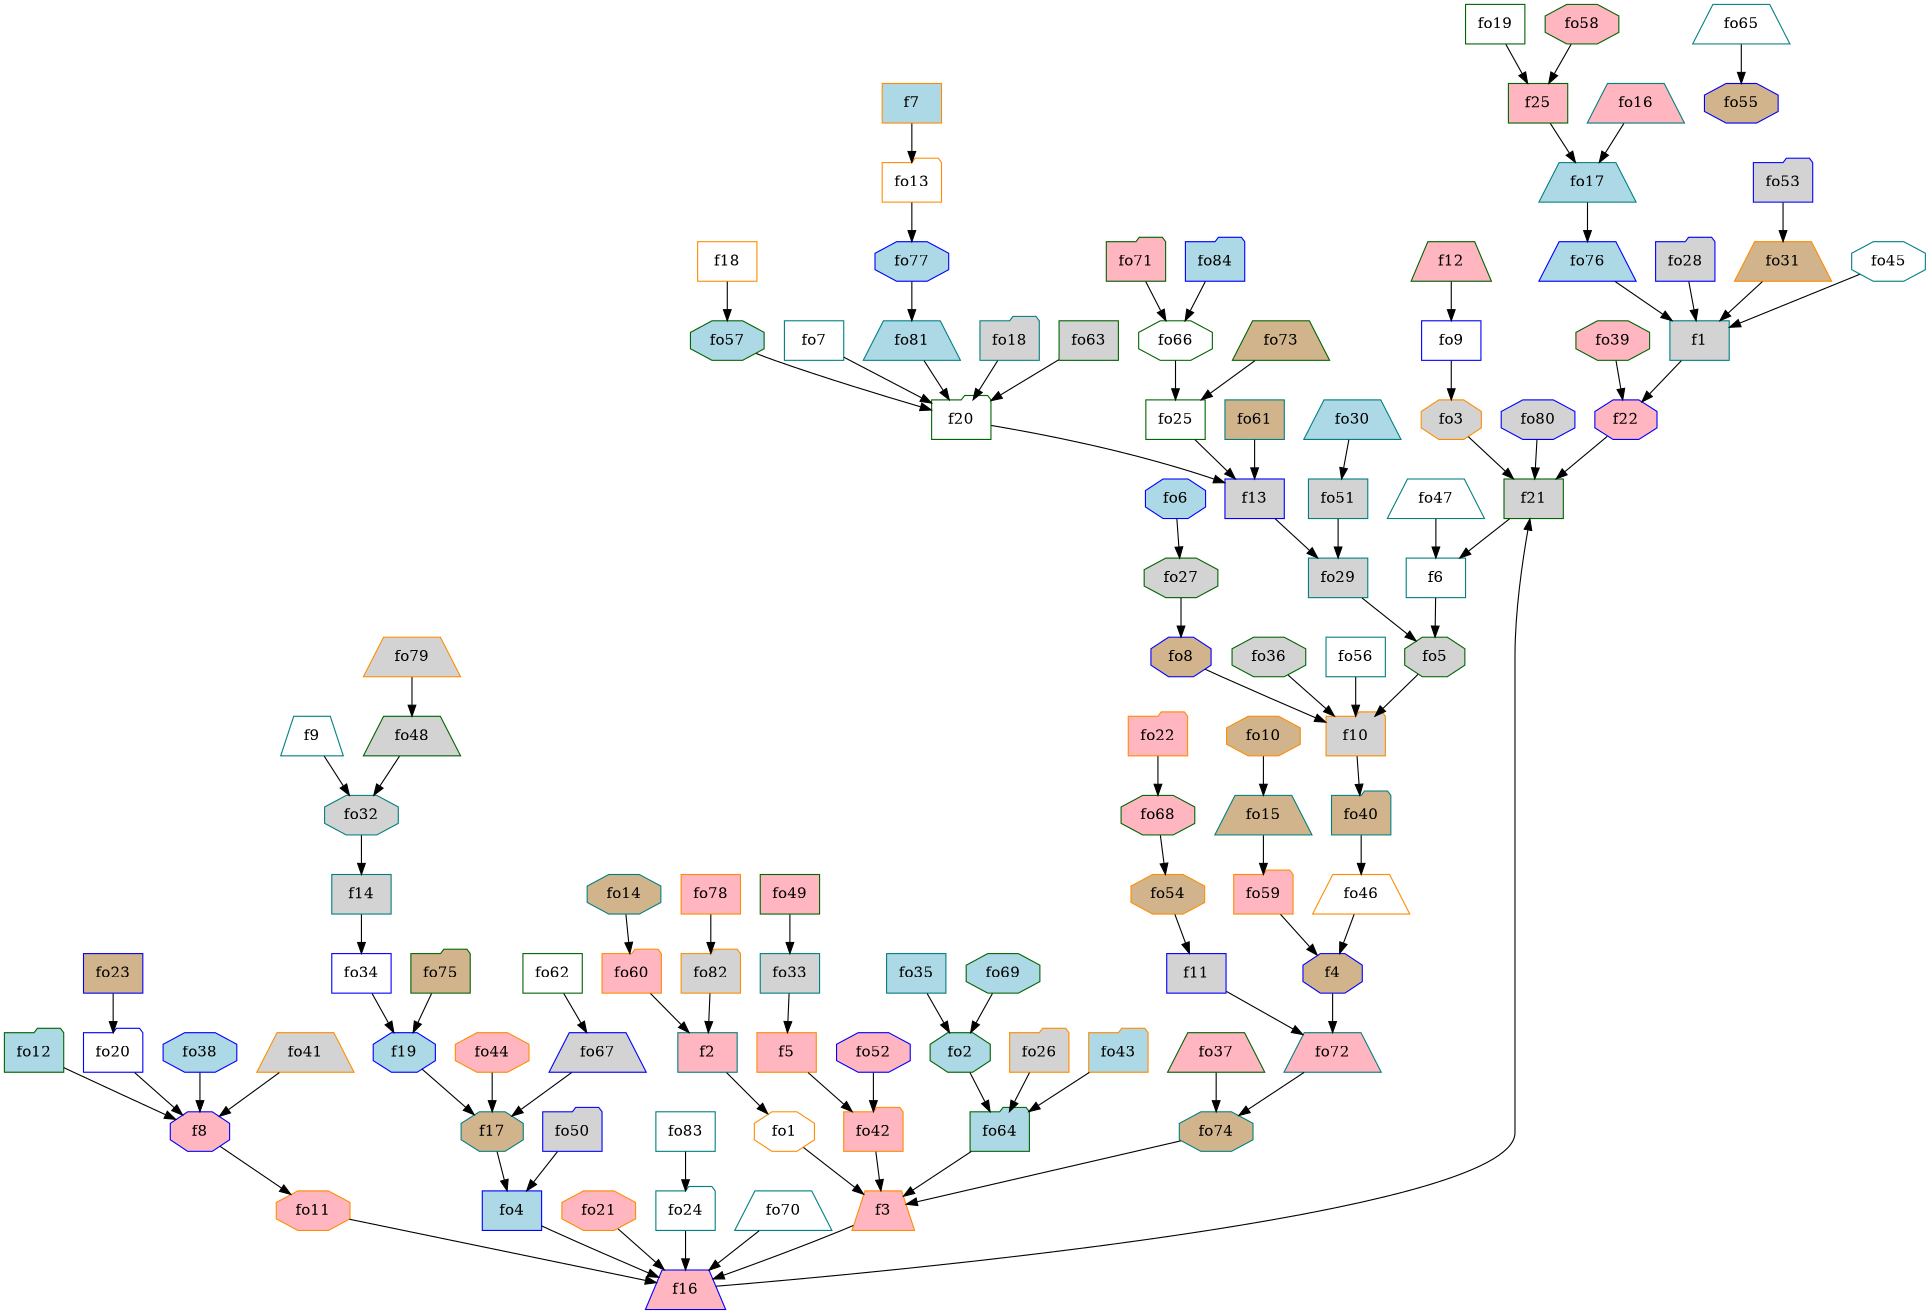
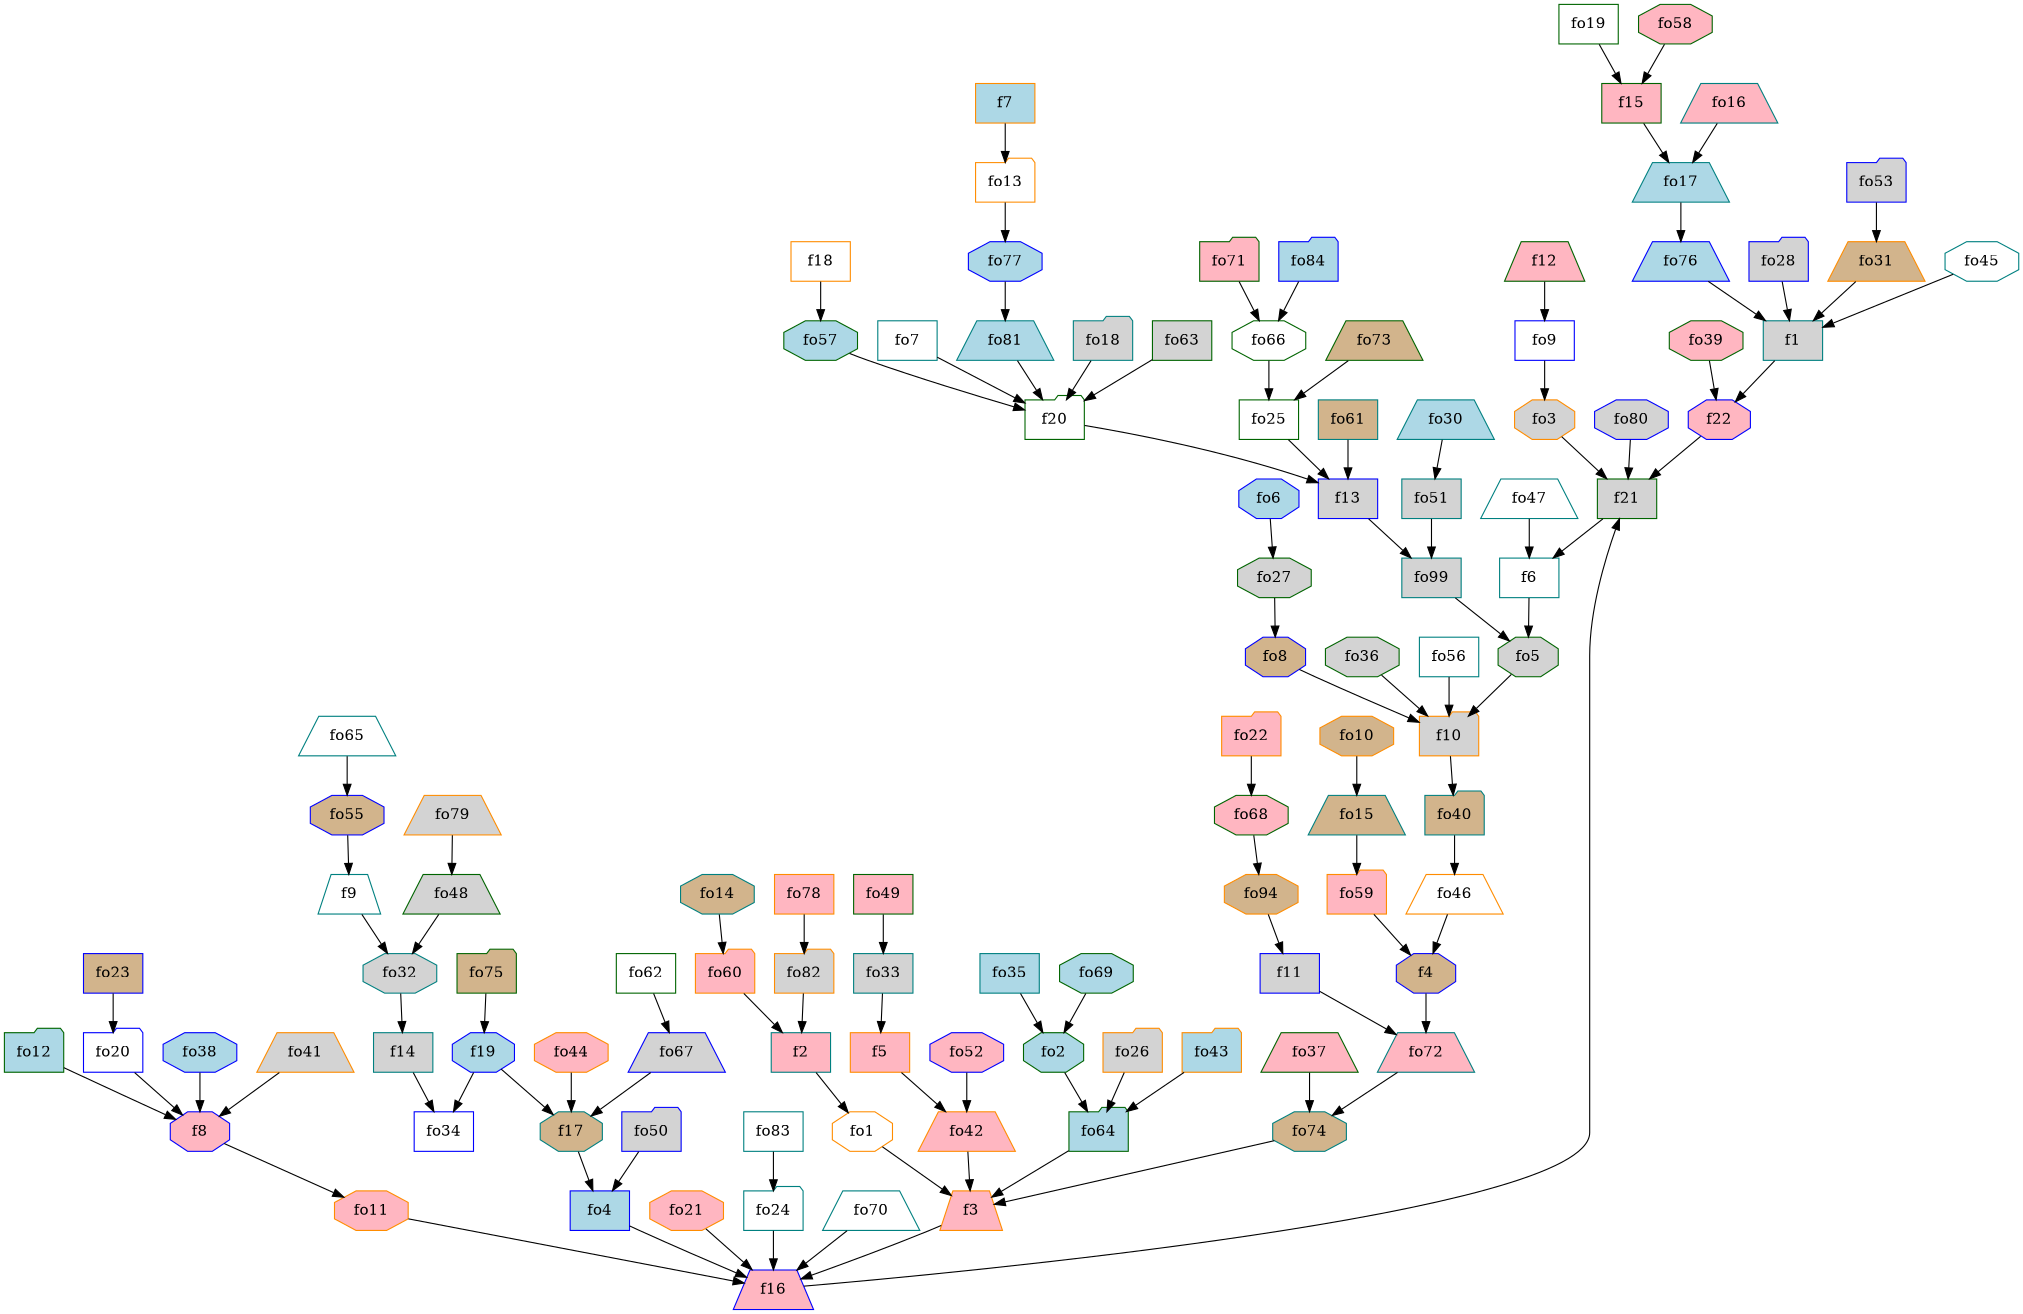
  strict digraph {
    node [color=teal fillcolor=lightgrey shape=octagon style=filled]
    edge [weight=2]
    f1 [shape=box]
    f22 [color=blue fillcolor=lightpink]
    f21 [color=darkgreen shape=box]
    f2 [fillcolor=lightpink shape=box]
    fo1 [color=darkorange fillcolor=white]
    f3 [color=darkorange fillcolor=lightpink shape=trapezium]
    f16 [color=blue fillcolor=lightpink shape=trapezium]
    f4 [color=blue fillcolor=tan]
    fo72 [fillcolor=lightpink shape=trapezium]
    fo74 [fillcolor=tan]
    f5 [color=darkorange fillcolor=lightpink shape=box]
-   fo42 [color=darkorange fillcolor=lightpink shape=folder]
+   fo42 [color=darkorange fillcolor=lightpink shape=trapezium]
    f6 [fillcolor=white shape=box]
    fo5 [color=darkgreen]
    f10 [color=darkorange shape=folder]
    f7 [color=darkorange fillcolor=lightblue shape=box]
    fo13 [color=darkorange fillcolor=white shape=folder]
    fo77 [color=blue fillcolor=lightblue]
    f8 [color=blue fillcolor=lightpink]
    fo11 [color=darkorange fillcolor=lightpink]
    f9 [fillcolor=white shape=trapezium]
    fo32
    f14 [shape=box]
    fo40 [fillcolor=tan shape=folder]
    fo46 [color=darkorange fillcolor=white shape=trapezium]
    f11 [color=blue shape=box]
    f12 [color=darkgreen fillcolor=lightpink shape=trapezium]
    fo9 [color=blue fillcolor=white shape=box]
    fo3 [color=darkorange]
    f13 [color=blue shape=box]
-   fo29 [shape=box]
+   fo29 [shape=box label=fo99]
    fo34 [color=blue fillcolor=white shape=box]
    f19 [color=blue fillcolor=lightblue]
-   f15 [color=darkgreen fillcolor=lightpink shape=box label=f25]
+   f15 [color=darkgreen fillcolor=lightpink shape=box]
    fo17 [fillcolor=lightblue shape=trapezium]
    fo76 [color=blue fillcolor=lightblue shape=trapezium]
    f17 [fillcolor=tan]
    fo4 [color=blue fillcolor=lightblue shape=box]
    f18 [color=darkorange fillcolor=white shape=box]
    fo57 [color=darkgreen fillcolor=lightblue]
    f20 [color=darkgreen fillcolor=white shape=folder]
    fo2 [color=darkgreen fillcolor=lightblue]
    fo64 [color=darkgreen fillcolor=lightblue shape=folder]
    fo6 [color=blue fillcolor=lightblue]
    fo27 [color=darkgreen]
    fo8 [color=blue fillcolor=tan]
    fo7 [fillcolor=white shape=box]
    fo10 [color=darkorange fillcolor=tan]
    fo15 [fillcolor=tan shape=trapezium]
    fo59 [color=darkorange fillcolor=lightpink shape=folder]
    fo12 [color=darkgreen fillcolor=lightblue shape=folder]
    fo81 [fillcolor=lightblue shape=trapezium]
    fo14 [fillcolor=tan]
    fo60 [color=darkorange fillcolor=lightpink shape=folder]
    fo16 [fillcolor=lightpink shape=trapezium]
    fo18 [shape=folder]
    fo19 [color=darkgreen fillcolor=white shape=box]
    fo20 [color=blue fillcolor=white shape=folder]
    fo21 [color=darkorange fillcolor=lightpink]
    fo22 [color=darkorange fillcolor=lightpink shape=folder]
    fo68 [color=darkgreen fillcolor=lightpink]
-   fo54 [color=darkorange fillcolor=tan]
+   fo54 [color=darkorange fillcolor=tan label=fo94]
    fo23 [color=blue fillcolor=tan shape=box]
    fo24 [fillcolor=white shape=folder]
    fo25 [color=darkgreen fillcolor=white shape=box]
    fo26 [color=darkorange shape=folder]
    fo28 [color=blue shape=folder]
    fo30 [fillcolor=lightblue shape=trapezium]
    fo51 [shape=box]
    fo31 [color=darkorange fillcolor=tan shape=trapezium]
    fo33 [shape=box]
    fo35 [fillcolor=lightblue shape=box]
    fo36 [color=darkgreen]
    fo37 [color=darkgreen fillcolor=lightpink shape=trapezium]
    fo38 [color=blue fillcolor=lightblue]
    fo39 [color=darkgreen fillcolor=lightpink]
    fo41 [color=darkorange shape=trapezium]
    fo43 [color=darkorange fillcolor=lightblue shape=folder]
    fo44 [color=darkorange fillcolor=lightpink]
    fo45 [fillcolor=white]
    fo47 [fillcolor=white shape=trapezium]
    fo48 [color=darkgreen shape=trapezium]
    fo49 [color=darkgreen fillcolor=lightpink shape=box]
    fo50 [color=blue shape=folder]
    fo52 [color=blue fillcolor=lightpink]
    fo53 [color=blue shape=folder]
    fo55 [color=blue fillcolor=tan]
    fo56 [fillcolor=white shape=box]
    fo58 [color=darkgreen fillcolor=lightpink]
    fo61 [fillcolor=tan shape=box]
    fo62 [color=darkgreen fillcolor=white shape=box]
    fo67 [color=blue shape=trapezium]
    fo63 [color=darkgreen shape=box]
    fo65 [fillcolor=white shape=trapezium]
    fo66 [color=darkgreen fillcolor=white]
    fo69 [color=darkgreen fillcolor=lightblue]
    fo70 [fillcolor=white shape=trapezium]
    fo71 [color=darkgreen fillcolor=lightpink shape=folder]
    fo73 [color=darkgreen fillcolor=tan shape=trapezium]
    fo75 [color=darkgreen fillcolor=tan shape=folder]
    fo78 [color=darkorange fillcolor=lightpink shape=box]
    fo82 [color=darkorange shape=folder]
    fo79 [color=darkorange shape=trapezium]
    fo80 [color=blue]
    fo83 [fillcolor=white shape=box]
    fo84 [color=blue fillcolor=lightblue shape=folder]
    f1 -> f22
    f22 -> f21
    f21 -> f6
    f2 -> fo1
    fo1 -> f3
    f3 -> f16
    f16 -> f21
    f4 -> fo72
    fo72 -> fo74
    fo74 -> f3
    f5 -> fo42
    fo42 -> f3
    f6 -> fo5
    fo5 -> f10
    f10 -> fo40
    f7 -> fo13
    fo13 -> fo77
    fo77 -> fo81
    f8 -> fo11
    fo11 -> f16
    f9 -> fo32
    fo32 -> f14
    f14 -> fo34
    fo40 -> fo46
    fo46 -> f4
    f11 -> fo72
    f12 -> fo9
    fo9 -> fo3
    fo3 -> f21
    f13 -> fo29
    fo29 -> fo5
-   fo34 -> f19
+   f19 -> fo34
    f19 -> f17
    f15 -> fo17
    fo17 -> fo76
    fo76 -> f1
    f17 -> fo4
    fo4 -> f16
    f18 -> fo57
    fo57 -> f20
    f20 -> f13
    fo2 -> fo64
    fo64 -> f3
    fo6 -> fo27
    fo27 -> fo8
    fo8 -> f10
    fo7 -> f20
    fo10 -> fo15
    fo15 -> fo59
    fo59 -> f4
    fo12 -> f8
    fo81 -> f20
    fo14 -> fo60
    fo60 -> f2
    fo16 -> fo17
    fo18 -> f20
    fo19 -> f15
    fo20 -> f8
    fo21 -> f16
    fo22 -> fo68
    fo68 -> fo54
    fo54 -> f11
    fo23 -> fo20
    fo24 -> f16
    fo25 -> f13
    fo26 -> fo64
    fo28 -> f1
    fo30 -> fo51
    fo51 -> fo29
    fo31 -> f1
    fo33 -> f5
    fo35 -> fo2
    fo36 -> f10
    fo37 -> fo74
    fo38 -> f8
    fo39 -> f22
    fo41 -> f8
    fo43 -> fo64
    fo44 -> f17
    fo45 -> f1
    fo47 -> f6
    fo48 -> fo32
    fo49 -> fo33
    fo50 -> fo4
    fo52 -> fo42
    fo53 -> fo31
+   fo55 -> f9
    fo56 -> f10
    fo58 -> f15
    fo61 -> f13
    fo62 -> fo67
    fo67 -> f17
    fo63 -> f20
    fo65 -> fo55
    fo66 -> fo25
    fo69 -> fo2
    fo70 -> f16
    fo71 -> fo66
    fo73 -> fo25
    fo75 -> f19
    fo78 -> fo82
    fo82 -> f2
    fo79 -> fo48
    fo80 -> f21
    fo83 -> fo24
    fo84 -> fo66
  }
